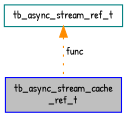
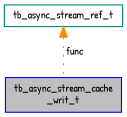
  digraph {
    fontname="Patrick Hand"
    node [fontname="Patrick Hand" fontsize=10 shape=record style=filled]
-   n1 [color=blue fillcolor=grey75 fontcolor=black height=0.2 label="tb_async_stream_cache\l_ref_t" width=0.4]
+   n1 [color=blue fillcolor=grey75 fontcolor=black height=0.2 label="tb_async_stream_cache\l_writ_t" width=0.4]
    n2 [color=teal fillcolor=white height=0.2 label=tb_async_stream_ref_t width=0.4]
    n2 -> n1 [color=darkorange dir=back fontname="Patrick Hand" fontsize=10 label=" func" labelfontname=CourierNew labelfontsize=10 style=dotted]
  }
